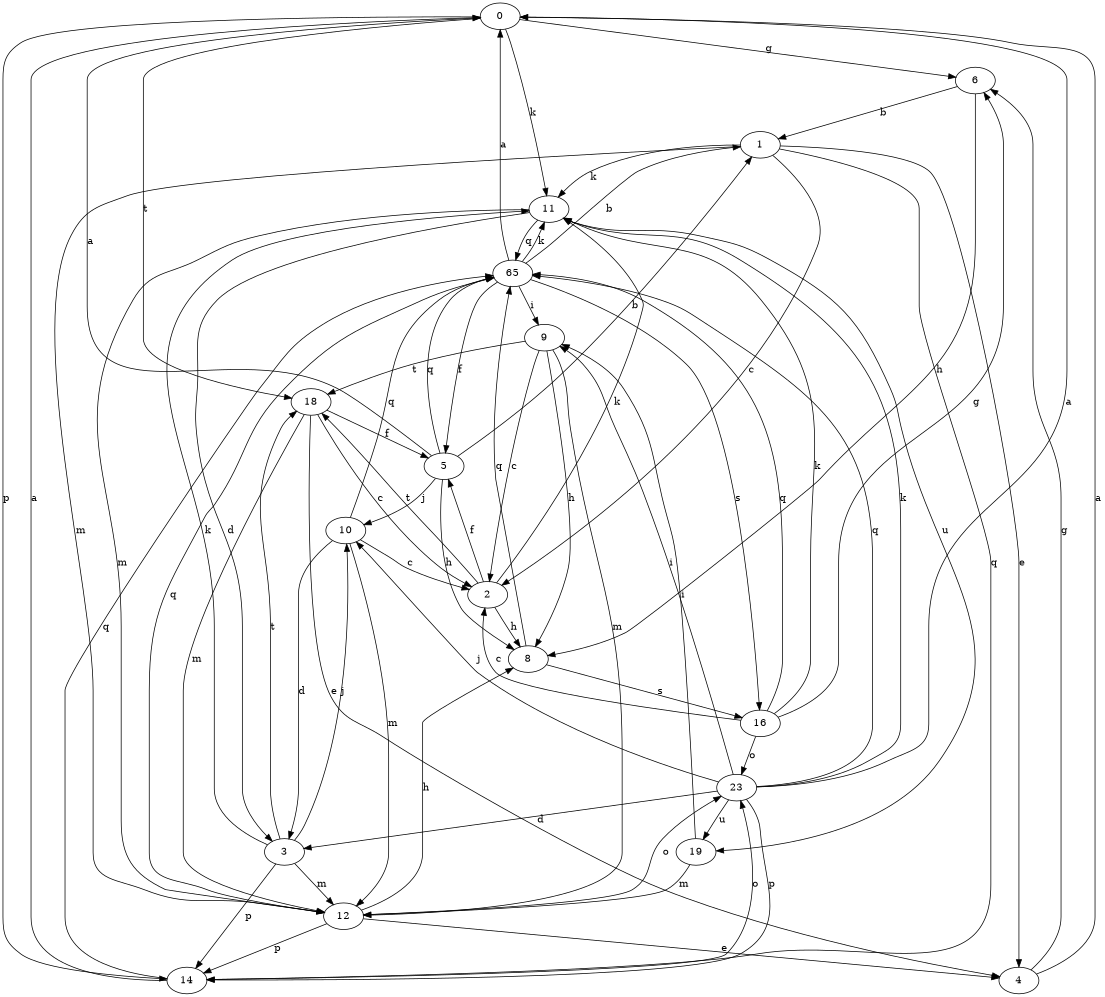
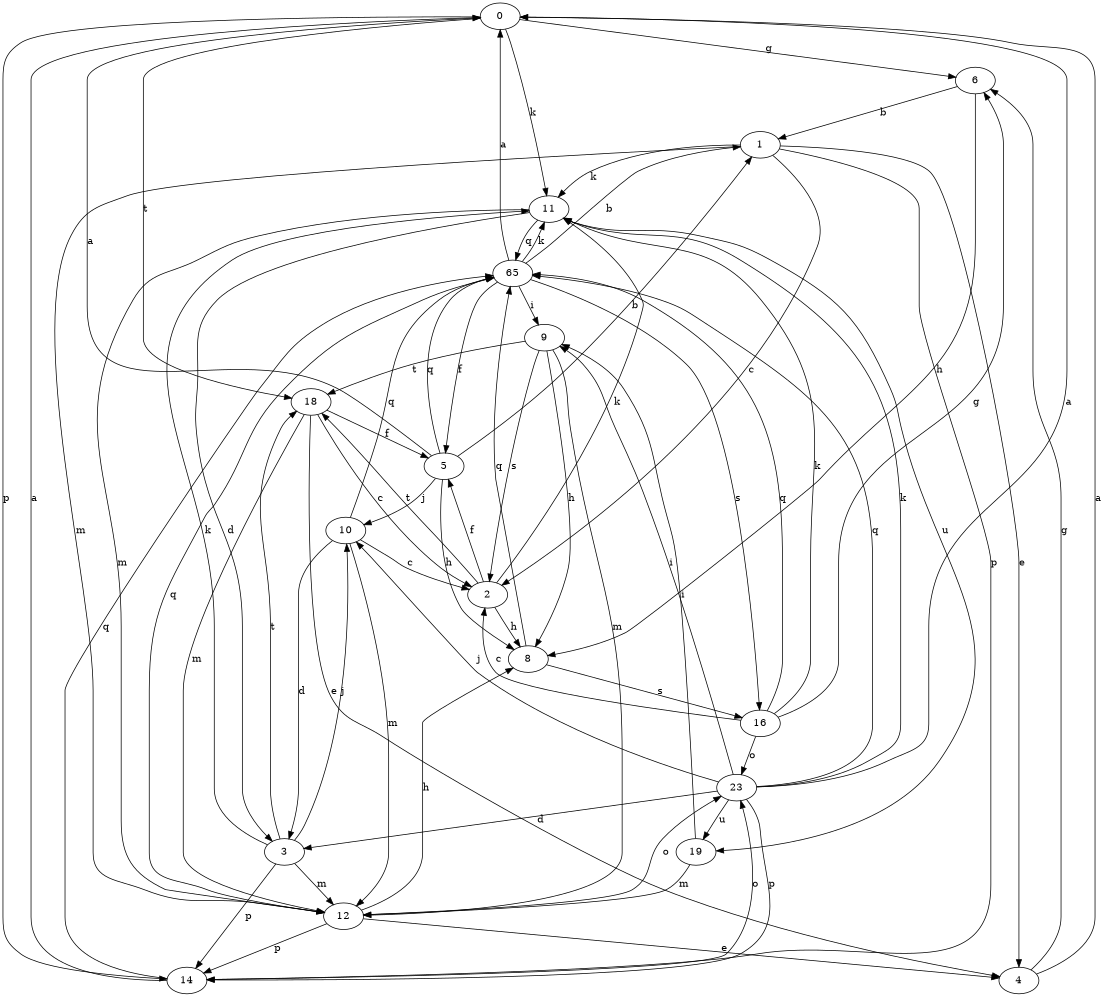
  strict digraph {
    0
    6
    11
    14
    18
    5
    1
    8
    10
    n10 [label=65]
    12
    3
    19
    n14 [label=23]
    2
    4
    16
    9
    0 -> 6 [label=g]
    0 -> 11 [label=k]
    0 -> 14 [label=p]
    0 -> 18 [label=t]
    6 -> 1 [label=b]
    6 -> 8 [label=h]
    11 -> n10 [label=q]
    11 -> 12 [label=m]
    11 -> 3 [label=d]
    11 -> 19 [label=u]
    14 -> 0 [label=a]
    14 -> n10 [label=q]
    14 -> n14 [label=o]
    18 -> 5 [label=f]
    18 -> 12 [label=m]
    18 -> 2 [label=c]
    18 -> 4 [label=e]
    5 -> 0 [label=a]
    5 -> 1 [label=b]
    5 -> 8 [label=h]
    5 -> 10 [label=j]
    5 -> n10 [label=q]
    1 -> 11 [label=k]
-   1 -> 14 [label=q]
+   1 -> 14 [label=p]
    1 -> 12 [label=m]
    1 -> 2 [label=c]
    1 -> 4 [label=e]
    8 -> n10 [label=q]
    8 -> 16 [label=s]
    10 -> n10 [label=q]
    10 -> 12 [label=m]
    10 -> 3 [label=d]
    10 -> 2 [label=c]
    n10 -> 0 [label=a]
    n10 -> 11 [label=k]
    n10 -> 5 [label=f]
    n10 -> 1 [label=b]
    n10 -> 16 [label=s]
    n10 -> 9 [label=i]
    12 -> 14 [label=p]
    12 -> 8 [label=h]
    12 -> n10 [label=q]
    12 -> n14 [label=o]
    12 -> 4 [label=e]
    3 -> 11 [label=k]
    3 -> 14 [label=p]
    3 -> 18 [label=t]
    3 -> 10 [label=j]
    3 -> 12 [label=m]
    19 -> 12 [label=m]
    19 -> 9 [label=i]
    n14 -> 0 [label=a]
    n14 -> 11 [label=k]
    n14 -> 14 [label=p]
    n14 -> 10 [label=j]
    n14 -> n10 [label=q]
    n14 -> 3 [label=d]
    n14 -> 19 [label=u]
    n14 -> 9 [label=i]
    2 -> 11 [label=k]
    2 -> 18 [label=t]
    2 -> 5 [label=f]
    2 -> 8 [label=h]
    4 -> 0 [label=a]
    4 -> 6 [label=g]
    16 -> 6 [label=g]
    16 -> 11 [label=k]
    16 -> n10 [label=q]
    16 -> n14 [label=o]
    16 -> 2 [label=c]
    9 -> 18 [label=t]
    9 -> 8 [label=h]
    9 -> 12 [label=m]
-   9 -> 2 [label=c]
+   9 -> 2 [label=s]
  }
